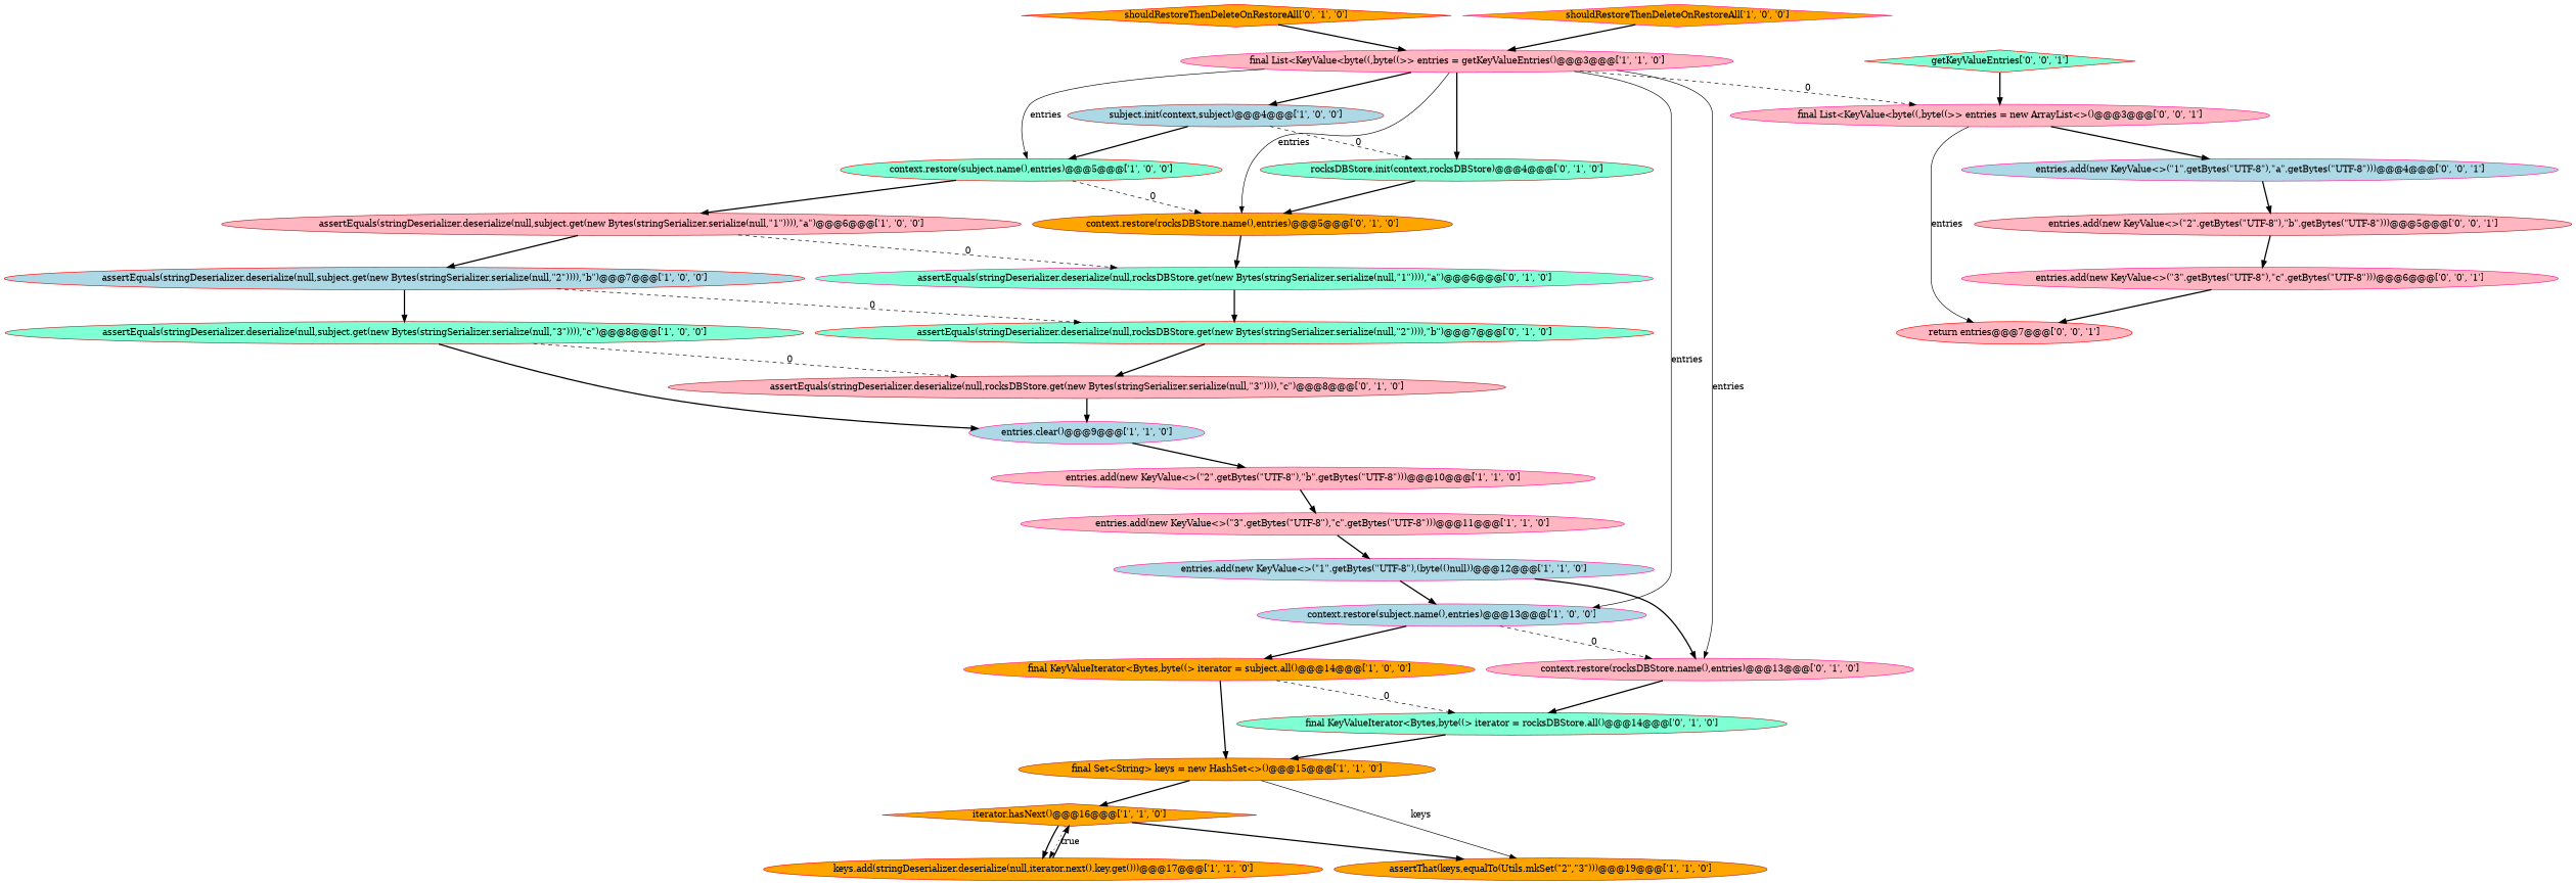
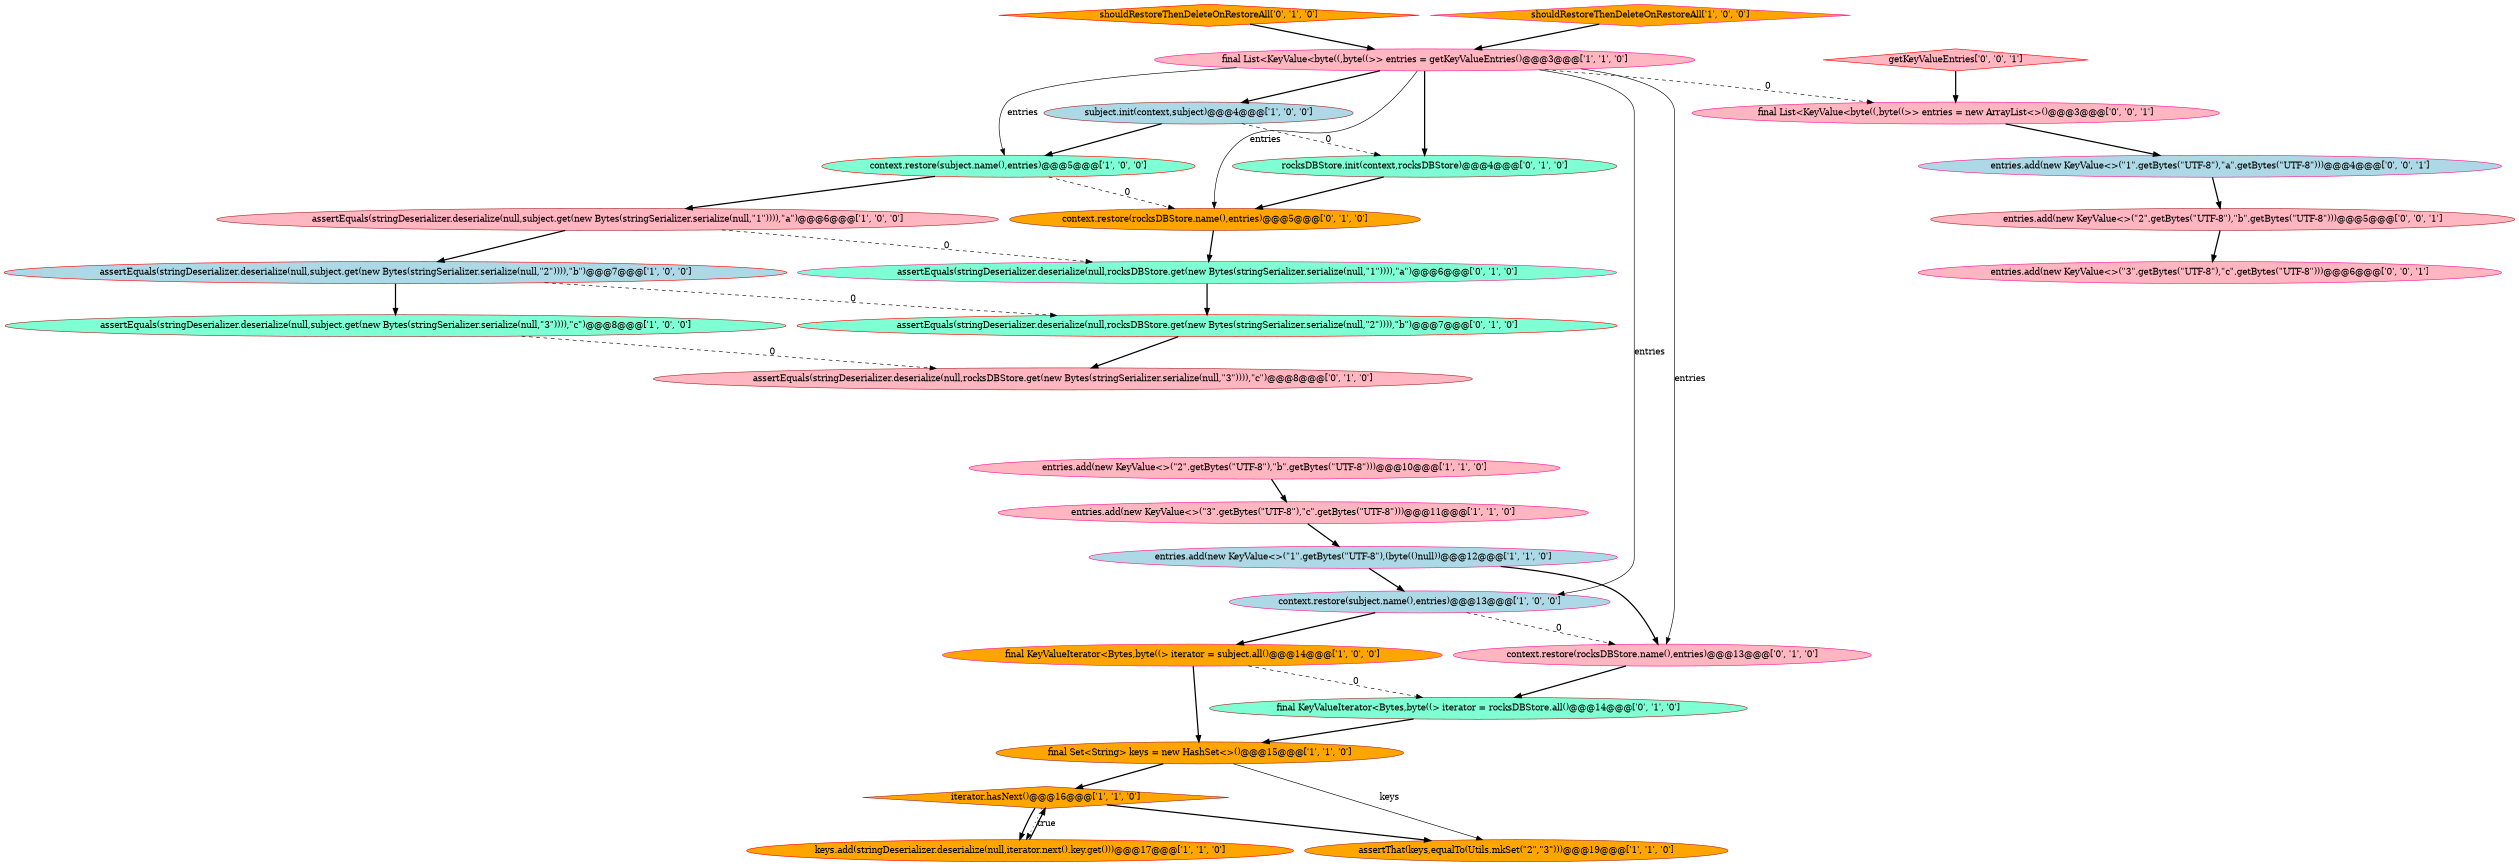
  digraph {
    node [color=deeppink fillcolor=lightpink shape=ellipse style=filled]
    edge [style=bold]
    n1 [label="entries.add(new KeyValue<>(\"2\".getBytes(\"UTF-8\"),\"b\".getBytes(\"UTF-8\")))@@@10@@@['1', '1', '0']"]
    n2 [label="entries.add(new KeyValue<>(\"3\".getBytes(\"UTF-8\"),\"c\".getBytes(\"UTF-8\")))@@@11@@@['1', '1', '0']"]
    n3 [fillcolor=lightblue label="entries.add(new KeyValue<>(\"1\".getBytes(\"UTF-8\"),(byte(()null))@@@12@@@['1', '1', '0']"]
    n4 [color=red fillcolor=orange label="shouldRestoreThenDeleteOnRestoreAll['0', '1', '0']" shape=diamond]
    n5 [label="final List<KeyValue<byte((,byte((>> entries = getKeyValueEntries()@@@3@@@['1', '1', '0']"]
    n6 [label="final List<KeyValue<byte((,byte((>> entries = new ArrayList<>()@@@3@@@['0', '0', '1']"]
    n7 [fillcolor=lightblue label="context.restore(subject.name(),entries)@@@13@@@['1', '0', '0']"]
    n8 [label="context.restore(rocksDBStore.name(),entries)@@@13@@@['0', '1', '0']"]
    n9 [color=brown fillcolor=aquamarine label="rocksDBStore.init(context,rocksDBStore)@@@4@@@['0', '1', '0']"]
    n10 [color=brown fillcolor=orange label="context.restore(rocksDBStore.name(),entries)@@@5@@@['0', '1', '0']"]
    n11 [color=red fillcolor=aquamarine label="context.restore(subject.name(),entries)@@@5@@@['1', '0', '0']"]
    n12 [color=brown fillcolor=lightblue label="subject.init(context,subject)@@@4@@@['1', '0', '0']"]
    n13 [color=red fillcolor=orange label="keys.add(stringDeserializer.deserialize(null,iterator.next().key.get()))@@@17@@@['1', '1', '0']"]
    n14 [color=brown fillcolor=orange label="iterator.hasNext()@@@16@@@['1', '1', '0']" shape=diamond]
    n15 [color=brown fillcolor=orange label="assertThat(keys,equalTo(Utils.mkSet(\"2\",\"3\")))@@@19@@@['1', '1', '0']"]
    n16 [color=brown fillcolor=aquamarine label="assertEquals(stringDeserializer.deserialize(null,subject.get(new Bytes(stringSerializer.serialize(null,\"3\")))),\"c\")@@@8@@@['1', '0', '0']"]
    n17 [color=brown label="assertEquals(stringDeserializer.deserialize(null,rocksDBStore.get(new Bytes(stringSerializer.serialize(null,\"3\")))),\"c\")@@@8@@@['0', '1', '0']"]
-   n18 [fillcolor=lightblue label="entries.clear()@@@9@@@['1', '1', '0']"]
-   n19 [color=red label="return entries@@@7@@@['0', '0', '1']"]
    n20 [fillcolor=lightblue label="entries.add(new KeyValue<>(\"1\".getBytes(\"UTF-8\"),\"a\".getBytes(\"UTF-8\")))@@@4@@@['0', '0', '1']"]
    n21 [color=brown label="entries.add(new KeyValue<>(\"2\".getBytes(\"UTF-8\"),\"b\".getBytes(\"UTF-8\")))@@@5@@@['0', '0', '1']"]
    n22 [fillcolor=orange label="final KeyValueIterator<Bytes,byte((> iterator = subject.all()@@@14@@@['1', '0', '0']"]
    n23 [color=brown fillcolor=aquamarine label="final KeyValueIterator<Bytes,byte((> iterator = rocksDBStore.all()@@@14@@@['0', '1', '0']"]
    n24 [color=brown fillcolor=orange label="final Set<String> keys = new HashSet<>()@@@15@@@['1', '1', '0']"]
    n25 [fillcolor=aquamarine label="assertEquals(stringDeserializer.deserialize(null,rocksDBStore.get(new Bytes(stringSerializer.serialize(null,\"1\")))),\"a\")@@@6@@@['0', '1', '0']"]
    n26 [color=red fillcolor=aquamarine label="assertEquals(stringDeserializer.deserialize(null,rocksDBStore.get(new Bytes(stringSerializer.serialize(null,\"2\")))),\"b\")@@@7@@@['0', '1', '0']"]
    n27 [color=brown label="assertEquals(stringDeserializer.deserialize(null,subject.get(new Bytes(stringSerializer.serialize(null,\"1\")))),\"a\")@@@6@@@['1', '0', '0']"]
    n28 [color=red fillcolor=lightblue label="assertEquals(stringDeserializer.deserialize(null,subject.get(new Bytes(stringSerializer.serialize(null,\"2\")))),\"b\")@@@7@@@['1', '0', '0']"]
    n29 [fillcolor=orange label="shouldRestoreThenDeleteOnRestoreAll['1', '0', '0']" shape=diamond]
-   n30 [color=red fillcolor=aquamarine label="getKeyValueEntries['0', '0', '1']" shape=diamond]
+   n30 [color=red label="getKeyValueEntries['0', '0', '1']" shape=diamond]
    n31 [label="entries.add(new KeyValue<>(\"3\".getBytes(\"UTF-8\"),\"c\".getBytes(\"UTF-8\")))@@@6@@@['0', '0', '1']"]
    n1 -> n2
    n2 -> n3
    n3 -> n7
    n3 -> n8
    n4 -> n5
    n5 -> n6 [label=0 style=dashed]
    n5 -> n7 [label=entries style=solid]
    n5 -> n8 [label=entries style=solid]
    n5 -> n9
    n5 -> n10 [label=entries style=solid]
    n5 -> n11 [label=entries style=solid]
    n5 -> n12
-   n6 -> n19 [label=entries style=solid]
    n6 -> n20
    n7 -> n8 [label=0 style=dashed]
    n7 -> n22
    n8 -> n23
    n9 -> n10
    n10 -> n25
    n11 -> n10 [label=0 style=dashed]
    n11 -> n27
    n12 -> n9 [label=0 style=dashed]
    n12 -> n11
    n13 -> n14
    n14 -> n13 [label=true style=dotted]
    n14 -> n13
    n14 -> n15
    n16 -> n17 [label=0 style=dashed]
-   n16 -> n18
-   n17 -> n18
-   n18 -> n1
    n20 -> n21
    n21 -> n31
    n22 -> n23 [label=0 style=dashed]
    n22 -> n24
    n23 -> n24
    n24 -> n14
    n24 -> n15 [label=keys style=solid]
    n25 -> n26
    n26 -> n17
    n27 -> n25 [label=0 style=dashed]
    n27 -> n28
    n28 -> n16
    n28 -> n26 [label=0 style=dashed]
    n29 -> n5
    n30 -> n6
-   n31 -> n19
  }
